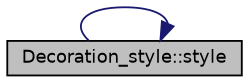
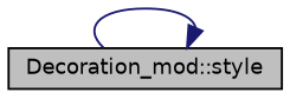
  digraph {
    rankdir=LR
-   n1 [color=black fillcolor=grey75 fontcolor=black fontname=Helvetica fontsize=10 height=0.2 label="Decoration_style::style" shape=record style=filled width=0.4]
+   n1 [color=black fillcolor=grey75 fontcolor=black fontname=Helvetica fontsize=10 height=0.2 label="Decoration_mod::style" shape=record style=filled width=0.4]
    n1 -> n1 [color=midnightblue fontname=Helvetica fontsize=10 labelfontname=Helvetica labelfontsize=10 style=solid]
  }
